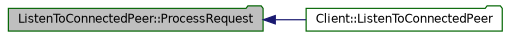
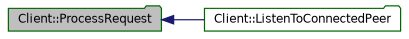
  digraph {
    rankdir=LR
    node [color=darkgreen fontname=Helvetica fontsize=10 shape=folder style=filled]
-   n1 [fillcolor=grey75 fontcolor=black height=0.2 label="ListenToConnectedPeer::ProcessRequest" width=0.4]
+   n1 [fillcolor=grey75 fontcolor=black height=0.2 label="Client::ProcessRequest" width=0.4]
    n2 [fillcolor=white height=0.2 label="Client::ListenToConnectedPeer" width=0.4]
    n1 -> n2 [color=midnightblue dir=back fontname=Helvetica fontsize=10 labelfontname=Helvetica labelfontsize=10 style=solid]
  }
